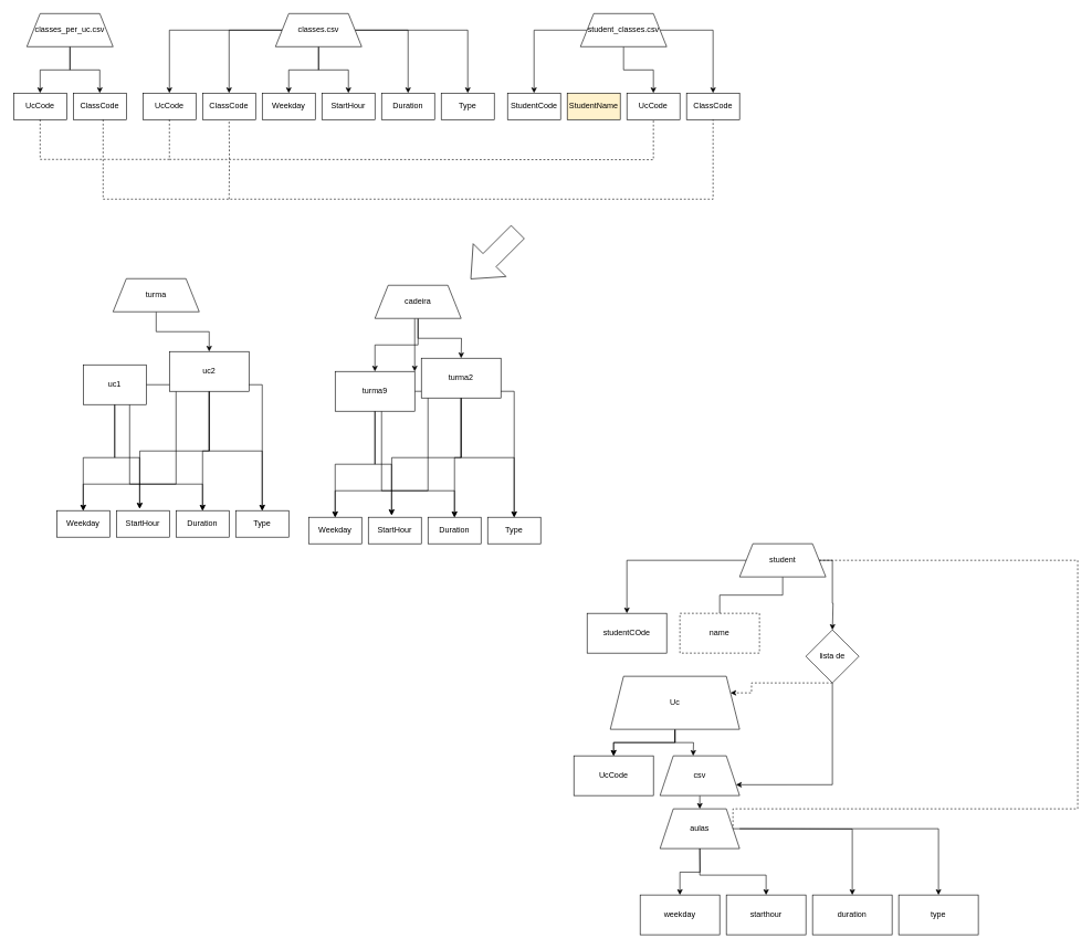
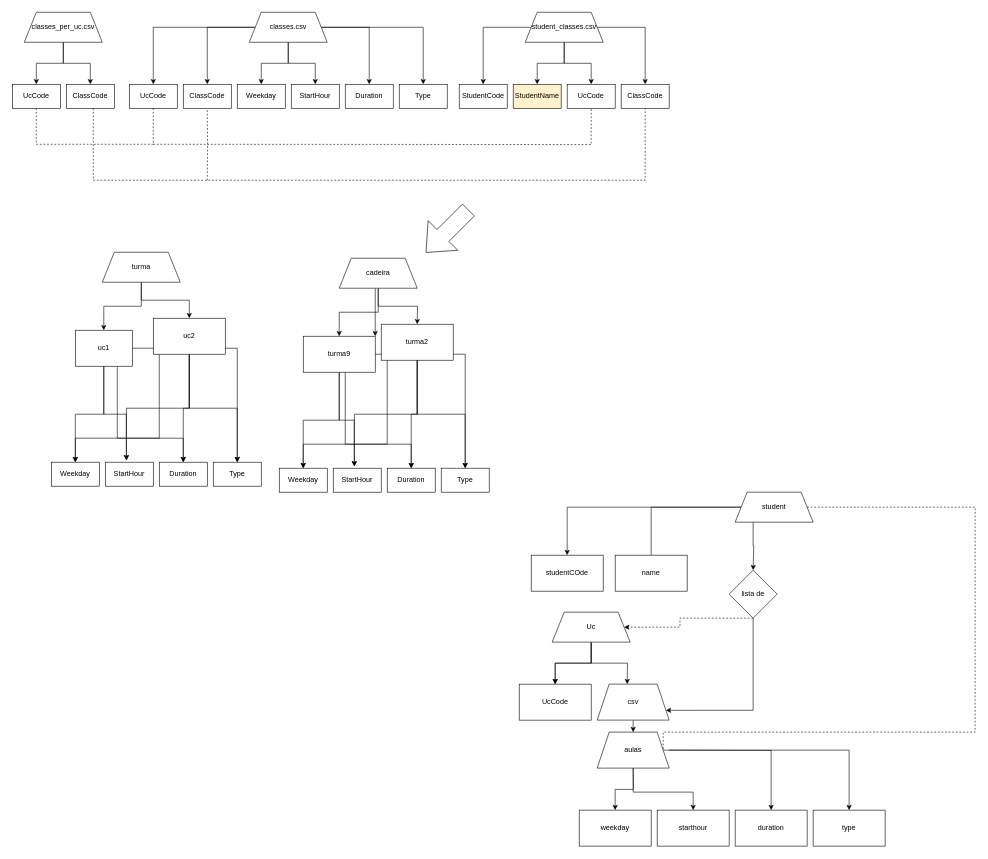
  <mxCell id="0" />
  <mxCell id="1" parent="0" />
  <mxCell id="2" value="UcCode" style="rounded=0;whiteSpace=wrap;html=1;" parent="1" vertex="1"><mxGeometry x="20" y="140" width="80" height="40" as="geometry" /></mxCell>
  <mxCell id="3" value="ClassCode" style="rounded=0;whiteSpace=wrap;html=1;" parent="1" vertex="1"><mxGeometry x="110" y="140" width="80" height="40" as="geometry" /></mxCell>
  <mxCell id="4" style="edgeStyle=orthogonalEdgeStyle;rounded=0;orthogonalLoop=1;jettySize=auto;html=1;entryX=0.5;entryY=0;entryDx=0;entryDy=0;fontFamily=Helvetica;fontSize=12;fontColor=default;" parent="1" source="6" target="2" edge="1"><mxGeometry relative="1" as="geometry" /></mxCell>
  <mxCell id="5" style="edgeStyle=orthogonalEdgeStyle;rounded=0;orthogonalLoop=1;jettySize=auto;html=1;entryX=0.5;entryY=0;entryDx=0;entryDy=0;fontFamily=Helvetica;fontSize=12;fontColor=default;" parent="1" source="6" target="3" edge="1"><mxGeometry relative="1" as="geometry" /></mxCell>
  <mxCell id="6" value="classes_per_uc.csv" style="shape=trapezoid;perimeter=trapezoidPerimeter;whiteSpace=wrap;html=1;fixedSize=1;rounded=0;strokeColor=default;align=center;verticalAlign=middle;fontFamily=Helvetica;fontSize=12;fontColor=default;fillColor=default;" parent="1" vertex="1"><mxGeometry x="40" width="130" height="50" as="geometry" y="20" /></mxCell>
  <mxCell id="7" style="edgeStyle=orthogonalEdgeStyle;rounded=0;orthogonalLoop=1;jettySize=auto;html=1;fontFamily=Helvetica;fontSize=12;fontColor=default;" parent="1" source="13" target="15" edge="1"><mxGeometry relative="1" as="geometry" /></mxCell>
  <mxCell id="8" style="edgeStyle=orthogonalEdgeStyle;rounded=0;orthogonalLoop=1;jettySize=auto;html=1;fontFamily=Helvetica;fontSize=12;fontColor=default;" parent="1" source="13" target="14" edge="1"><mxGeometry relative="1" as="geometry" /></mxCell>
  <mxCell id="9" style="edgeStyle=orthogonalEdgeStyle;rounded=0;orthogonalLoop=1;jettySize=auto;html=1;fontFamily=Helvetica;fontSize=12;fontColor=default;" parent="1" source="13" target="16" edge="1"><mxGeometry relative="1" as="geometry" /></mxCell>
  <mxCell id="10" style="edgeStyle=orthogonalEdgeStyle;rounded=0;orthogonalLoop=1;jettySize=auto;html=1;fontFamily=Helvetica;fontSize=12;fontColor=default;" parent="1" source="13" target="17" edge="1"><mxGeometry relative="1" as="geometry" /></mxCell>
  <mxCell id="11" style="edgeStyle=orthogonalEdgeStyle;rounded=0;orthogonalLoop=1;jettySize=auto;html=1;fontFamily=Helvetica;fontSize=12;fontColor=default;" parent="1" source="13" target="18" edge="1"><mxGeometry relative="1" as="geometry" /></mxCell>
  <mxCell id="12" style="edgeStyle=orthogonalEdgeStyle;rounded=0;orthogonalLoop=1;jettySize=auto;html=1;fontFamily=Helvetica;fontSize=12;fontColor=default;" parent="1" source="13" target="19" edge="1"><mxGeometry relative="1" as="geometry" /></mxCell>
  <mxCell id="13" value="classes.csv" style="shape=trapezoid;perimeter=trapezoidPerimeter;whiteSpace=wrap;html=1;fixedSize=1;rounded=0;strokeColor=default;align=center;verticalAlign=middle;fontFamily=Helvetica;fontSize=12;fontColor=default;fillColor=default;" parent="1" vertex="1"><mxGeometry x="415" width="130" height="50" as="geometry" y="20" /></mxCell>
  <mxCell id="14" value="ClassCode" style="rounded=0;whiteSpace=wrap;html=1;" parent="1" vertex="1"><mxGeometry x="305" y="140" width="80" height="40" as="geometry" /></mxCell>
  <mxCell id="15" value="UcCode" style="rounded=0;whiteSpace=wrap;html=1;" parent="1" vertex="1"><mxGeometry x="215" y="140" width="80" height="40" as="geometry" /></mxCell>
  <mxCell id="16" value="Weekday" style="rounded=0;whiteSpace=wrap;html=1;" parent="1" vertex="1"><mxGeometry x="395" y="140" width="80" height="40" as="geometry" /></mxCell>
  <mxCell id="17" value="StartHour" style="rounded=0;whiteSpace=wrap;html=1;" parent="1" vertex="1"><mxGeometry x="485" y="140" width="80" height="40" as="geometry" /></mxCell>
  <mxCell id="18" value="Duration" style="rounded=0;whiteSpace=wrap;html=1;" parent="1" vertex="1"><mxGeometry x="575" y="140" width="80" height="40" as="geometry" /></mxCell>
  <mxCell id="19" value="Type" style="rounded=0;whiteSpace=wrap;html=1;" parent="1" vertex="1"><mxGeometry x="665" y="140" width="80" height="40" as="geometry" /></mxCell>
  <mxCell id="20" style="edgeStyle=orthogonalEdgeStyle;rounded=0;orthogonalLoop=1;jettySize=auto;html=1;fontFamily=Helvetica;fontSize=12;fontColor=default;" parent="1" source="24" target="28" edge="1"><mxGeometry relative="1" as="geometry" /></mxCell>
+ <mxCell id="21" style="edgeStyle=orthogonalEdgeStyle;rounded=0;orthogonalLoop=1;jettySize=auto;html=1;fontFamily=Helvetica;fontSize=12;fontColor=default;" parent="1" source="24" target="27" edge="1"><mxGeometry relative="1" as="geometry" /></mxCell>
  <mxCell id="22" style="edgeStyle=orthogonalEdgeStyle;rounded=0;orthogonalLoop=1;jettySize=auto;html=1;fontFamily=Helvetica;fontSize=12;fontColor=default;" parent="1" source="24" target="26" edge="1"><mxGeometry relative="1" as="geometry" /></mxCell>
  <mxCell id="23" style="edgeStyle=orthogonalEdgeStyle;rounded=0;orthogonalLoop=1;jettySize=auto;html=1;fontFamily=Helvetica;fontSize=12;fontColor=default;" parent="1" source="24" target="25" edge="1"><mxGeometry relative="1" as="geometry" /></mxCell>
  <mxCell id="24" value="student_classes.csv" style="shape=trapezoid;perimeter=trapezoidPerimeter;whiteSpace=wrap;html=1;fixedSize=1;rounded=0;strokeColor=default;align=center;verticalAlign=middle;fontFamily=Helvetica;fontSize=12;fontColor=default;fillColor=default;" parent="1" vertex="1"><mxGeometry x="875" width="130" height="50" as="geometry" y="20" /></mxCell>
  <mxCell id="25" value="ClassCode" style="rounded=0;whiteSpace=wrap;html=1;" parent="1" vertex="1"><mxGeometry x="1035" y="140" width="80" height="40" as="geometry" /></mxCell>
  <mxCell id="26" value="UcCode" style="rounded=0;whiteSpace=wrap;html=1;" parent="1" vertex="1"><mxGeometry x="945" y="140" width="80" height="40" as="geometry" /></mxCell>
  <mxCell id="27" value="StudentName" style="rounded=0;whiteSpace=wrap;html=1;fillColor=#fff2cc;" parent="1" vertex="1"><mxGeometry x="855" y="140" width="80" height="40" as="geometry" /></mxCell>
  <mxCell id="28" value="StudentCode" style="rounded=0;whiteSpace=wrap;html=1;" parent="1" vertex="1"><mxGeometry x="765" y="140" width="80" height="40" as="geometry" /></mxCell>
  <mxCell id="29" value="" style="endArrow=none;html=1;edgeStyle=orthogonalEdgeStyle;rounded=0;fontFamily=Helvetica;fontSize=12;fontColor=default;dashed=1;exitX=0.5;exitY=1;exitDx=0;exitDy=0;entryX=0.5;entryY=1;entryDx=0;entryDy=0;" parent="1" source="2" target="15" edge="1"><mxGeometry relative="1" as="geometry"><mxPoint x="105" y="270" as="sourcePoint" /><mxPoint x="265" y="270" as="targetPoint" /><Array as="points"><mxPoint x="60" y="240" /><mxPoint x="255" y="240" /></Array></mxGeometry></mxCell>
  <mxCell id="30" value="" style="endArrow=none;html=1;edgeStyle=orthogonalEdgeStyle;rounded=0;fontFamily=Helvetica;fontSize=12;fontColor=default;dashed=1;exitX=0.5;exitY=1;exitDx=0;exitDy=0;entryX=0.5;entryY=1;entryDx=0;entryDy=0;" parent="1" target="25" edge="1"><mxGeometry relative="1" as="geometry"><mxPoint x="155" y="180" as="sourcePoint" /><mxPoint x="475" y="200" as="targetPoint" /><Array as="points"><mxPoint x="155" y="300" /><mxPoint x="1075" y="300" /></Array></mxGeometry></mxCell>
  <mxCell id="31" value="" style="endArrow=none;html=1;edgeStyle=orthogonalEdgeStyle;rounded=0;fontFamily=Helvetica;fontSize=12;fontColor=default;entryX=0.5;entryY=1;entryDx=0;entryDy=0;dashed=1;" parent="1" target="26" edge="1"><mxGeometry relative="1" as="geometry"><mxPoint x="255" y="240" as="sourcePoint" /><mxPoint x="415" y="240" as="targetPoint" /></mxGeometry></mxCell>
  <mxCell id="32" value="" style="endArrow=none;html=1;edgeStyle=orthogonalEdgeStyle;rounded=0;fontFamily=Helvetica;fontSize=12;fontColor=default;entryX=0.5;entryY=1;entryDx=0;entryDy=0;dashed=1;" parent="1" target="14" edge="1"><mxGeometry relative="1" as="geometry"><mxPoint x="345" y="300" as="sourcePoint" /><mxPoint x="555" y="350" as="targetPoint" /></mxGeometry></mxCell>
  <mxCell id="33" value="" style="edgeStyle=orthogonalEdgeStyle;rounded=0;orthogonalLoop=1;jettySize=auto;html=1;" edge="1" parent="1" source="36" target="40"><mxGeometry relative="1" as="geometry" /></mxCell>
  <mxCell id="34" value="" style="edgeStyle=orthogonalEdgeStyle;rounded=0;orthogonalLoop=1;jettySize=auto;html=1;" edge="1" parent="1" source="36" target="40"><mxGeometry relative="1" as="geometry"><Array as="points"><mxPoint x="635" y="480" /><mxPoint x="635" y="480" /></Array></mxGeometry></mxCell>
  <mxCell id="35" style="edgeStyle=orthogonalEdgeStyle;rounded=0;orthogonalLoop=1;jettySize=auto;html=1;" edge="1" parent="1" source="36"><mxGeometry relative="1" as="geometry"><mxPoint x="695" y="540" as="targetPoint" /></mxGeometry></mxCell>
  <mxCell id="36" value="cadeira" style="shape=trapezoid;perimeter=trapezoidPerimeter;whiteSpace=wrap;html=1;fixedSize=1;rounded=0;strokeColor=default;align=center;verticalAlign=middle;fontFamily=Helvetica;fontSize=12;fontColor=default;fillColor=default;" vertex="1" parent="1"><mxGeometry x="565" y="430" width="130" height="50" as="geometry" /></mxCell>
  <mxCell id="37" style="edgeStyle=orthogonalEdgeStyle;rounded=0;orthogonalLoop=1;jettySize=auto;html=1;entryX=0.5;entryY=0;entryDx=0;entryDy=0;" edge="1" parent="1" source="40" target="45"><mxGeometry relative="1" as="geometry" /></mxCell>
  <mxCell id="38" style="edgeStyle=orthogonalEdgeStyle;rounded=0;orthogonalLoop=1;jettySize=auto;html=1;" edge="1" parent="1" source="40" target="47"><mxGeometry relative="1" as="geometry"><Array as="points"><mxPoint x="575" y="740" /><mxPoint x="685" y="740" /></Array></mxGeometry></mxCell>
  <mxCell id="39" style="edgeStyle=orthogonalEdgeStyle;rounded=0;orthogonalLoop=1;jettySize=auto;html=1;" edge="1" parent="1" source="40" target="48"><mxGeometry relative="1" as="geometry" /></mxCell>
  <mxCell id="40" value="turma9" style="whiteSpace=wrap;html=1;rounded=0;" vertex="1" parent="1"><mxGeometry x="505" y="560" width="120" height="60" as="geometry" /></mxCell>
  <mxCell id="41" style="edgeStyle=orthogonalEdgeStyle;rounded=0;orthogonalLoop=1;jettySize=auto;html=1;" edge="1" parent="1" source="44" target="45"><mxGeometry relative="1" as="geometry"><Array as="points"><mxPoint x="645" y="740" /><mxPoint x="505" y="740" /></Array></mxGeometry></mxCell>
  <mxCell id="42" style="edgeStyle=orthogonalEdgeStyle;rounded=0;orthogonalLoop=1;jettySize=auto;html=1;" edge="1" parent="1" source="44" target="47"><mxGeometry relative="1" as="geometry" /></mxCell>
  <mxCell id="43" style="edgeStyle=orthogonalEdgeStyle;rounded=0;orthogonalLoop=1;jettySize=auto;html=1;entryX=0.5;entryY=0;entryDx=0;entryDy=0;" edge="1" parent="1" source="44" target="48"><mxGeometry relative="1" as="geometry" /></mxCell>
  <mxCell id="44" value="turma2" style="whiteSpace=wrap;html=1;rounded=0;" vertex="1" parent="1"><mxGeometry x="635" y="540" width="120" height="60" as="geometry" /></mxCell>
  <mxCell id="45" value="Weekday" style="rounded=0;whiteSpace=wrap;html=1;" vertex="1" parent="1"><mxGeometry x="465" y="780" width="80" height="40" as="geometry" /></mxCell>
  <mxCell id="46" value="StartHour" style="rounded=0;whiteSpace=wrap;html=1;" vertex="1" parent="1"><mxGeometry x="555" y="780" width="80" height="40" as="geometry" /></mxCell>
  <mxCell id="47" value="Duration" style="rounded=0;whiteSpace=wrap;html=1;" vertex="1" parent="1"><mxGeometry x="645" y="780" width="80" height="40" as="geometry" /></mxCell>
  <mxCell id="48" value="Type" style="rounded=0;whiteSpace=wrap;html=1;" vertex="1" parent="1"><mxGeometry x="735" y="780" width="80" height="40" as="geometry" /></mxCell>
  <mxCell id="49" style="edgeStyle=orthogonalEdgeStyle;rounded=0;orthogonalLoop=1;jettySize=auto;html=1;entryX=0.438;entryY=-0.079;entryDx=0;entryDy=0;entryPerimeter=0;" edge="1" parent="1" source="40" target="46"><mxGeometry relative="1" as="geometry" /></mxCell>
  <mxCell id="50" style="edgeStyle=orthogonalEdgeStyle;rounded=0;orthogonalLoop=1;jettySize=auto;html=1;entryX=0.441;entryY=-0.075;entryDx=0;entryDy=0;entryPerimeter=0;" edge="1" parent="1" source="44" target="46"><mxGeometry relative="1" as="geometry" /></mxCell>
+ <mxCell id="51" style="edgeStyle=orthogonalEdgeStyle;rounded=0;orthogonalLoop=1;jettySize=auto;html=1;" edge="1" parent="1" source="53" target="57"><mxGeometry relative="1" as="geometry" /></mxCell>
  <mxCell id="52" style="edgeStyle=orthogonalEdgeStyle;rounded=0;orthogonalLoop=1;jettySize=auto;html=1;" edge="1" parent="1" source="53" target="61"><mxGeometry relative="1" as="geometry" /></mxCell>
  <mxCell id="53" value="turma" style="shape=trapezoid;perimeter=trapezoidPerimeter;whiteSpace=wrap;html=1;fixedSize=1;rounded=0;strokeColor=default;align=center;verticalAlign=middle;fontFamily=Helvetica;fontSize=12;fontColor=default;fillColor=default;" vertex="1" parent="1"><mxGeometry x="170" y="420" width="130" height="50" as="geometry" /></mxCell>
  <mxCell id="54" style="edgeStyle=orthogonalEdgeStyle;rounded=0;orthogonalLoop=1;jettySize=auto;html=1;entryX=0.5;entryY=0;entryDx=0;entryDy=0;" edge="1" parent="1" source="57" target="62"><mxGeometry relative="1" as="geometry" /></mxCell>
  <mxCell id="55" style="edgeStyle=orthogonalEdgeStyle;rounded=0;orthogonalLoop=1;jettySize=auto;html=1;" edge="1" parent="1" source="57" target="64"><mxGeometry relative="1" as="geometry"><Array as="points"><mxPoint x="195" y="730" /><mxPoint x="305" y="730" /></Array></mxGeometry></mxCell>
  <mxCell id="56" style="edgeStyle=orthogonalEdgeStyle;rounded=0;orthogonalLoop=1;jettySize=auto;html=1;" edge="1" parent="1" source="57" target="65"><mxGeometry relative="1" as="geometry" /></mxCell>
  <mxCell id="57" value="uc1" style="whiteSpace=wrap;html=1;rounded=0;" vertex="1" parent="1"><mxGeometry x="125" y="550" width="95" height="60" as="geometry" /></mxCell>
  <mxCell id="58" style="edgeStyle=orthogonalEdgeStyle;rounded=0;orthogonalLoop=1;jettySize=auto;html=1;" edge="1" parent="1" source="61" target="62"><mxGeometry relative="1" as="geometry"><Array as="points"><mxPoint x="265" y="730" /><mxPoint x="125" y="730" /></Array></mxGeometry></mxCell>
  <mxCell id="59" style="edgeStyle=orthogonalEdgeStyle;rounded=0;orthogonalLoop=1;jettySize=auto;html=1;" edge="1" parent="1" source="61" target="64"><mxGeometry relative="1" as="geometry" /></mxCell>
  <mxCell id="60" style="edgeStyle=orthogonalEdgeStyle;rounded=0;orthogonalLoop=1;jettySize=auto;html=1;entryX=0.5;entryY=0;entryDx=0;entryDy=0;" edge="1" parent="1" source="61" target="65"><mxGeometry relative="1" as="geometry" /></mxCell>
  <mxCell id="61" value="uc2" style="whiteSpace=wrap;html=1;rounded=0;" vertex="1" parent="1"><mxGeometry x="255" y="530" width="120" height="60" as="geometry" /></mxCell>
  <mxCell id="62" value="Weekday" style="rounded=0;whiteSpace=wrap;html=1;" vertex="1" parent="1"><mxGeometry x="85" y="770" width="80" height="40" as="geometry" /></mxCell>
  <mxCell id="63" value="StartHour" style="rounded=0;whiteSpace=wrap;html=1;" vertex="1" parent="1"><mxGeometry x="175" y="770" width="80" height="40" as="geometry" /></mxCell>
  <mxCell id="64" value="Duration" style="rounded=0;whiteSpace=wrap;html=1;" vertex="1" parent="1"><mxGeometry x="265" y="770" width="80" height="40" as="geometry" /></mxCell>
  <mxCell id="65" value="Type" style="rounded=0;whiteSpace=wrap;html=1;" vertex="1" parent="1"><mxGeometry x="355" y="770" width="80" height="40" as="geometry" /></mxCell>
  <mxCell id="66" style="edgeStyle=orthogonalEdgeStyle;rounded=0;orthogonalLoop=1;jettySize=auto;html=1;entryX=0.438;entryY=-0.079;entryDx=0;entryDy=0;entryPerimeter=0;" edge="1" parent="1" source="57" target="63"><mxGeometry relative="1" as="geometry" /></mxCell>
  <mxCell id="67" style="edgeStyle=orthogonalEdgeStyle;rounded=0;orthogonalLoop=1;jettySize=auto;html=1;entryX=0.441;entryY=-0.075;entryDx=0;entryDy=0;entryPerimeter=0;" edge="1" parent="1" source="61" target="63"><mxGeometry relative="1" as="geometry" /></mxCell>
  <mxCell id="68" value="" style="html=1;shadow=0;dashed=0;align=center;verticalAlign=middle;shape=mxgraph.arrows2.arrow;dy=0.6;dx=40;notch=0;rotation=-225;" vertex="1" parent="1"><mxGeometry x="695" y="350" width="100" height="70" as="geometry" /></mxCell>
  <mxCell id="69" value="" style="edgeStyle=orthogonalEdgeStyle;rounded=0;orthogonalLoop=1;jettySize=auto;html=1;" edge="1" parent="1" source="72" target="73"><mxGeometry relative="1" as="geometry" /></mxCell>
  <mxCell id="70" value="" style="edgeStyle=orthogonalEdgeStyle;rounded=0;orthogonalLoop=1;jettySize=auto;html=1;" edge="1" parent="1" source="72" target="73"><mxGeometry relative="1" as="geometry" /></mxCell>
  <mxCell id="71" style="edgeStyle=orthogonalEdgeStyle;rounded=0;orthogonalLoop=1;jettySize=auto;html=1;" edge="1" parent="1" source="72"><mxGeometry relative="1" as="geometry"><mxPoint x="1045" y="1140" as="targetPoint" /></mxGeometry></mxCell>
- <mxCell id="72" value="Uc" style="shape=trapezoid;perimeter=trapezoidPerimeter;whiteSpace=wrap;html=1;fixedSize=1;rounded=0;strokeColor=default;align=center;verticalAlign=middle;fontFamily=Helvetica;fontSize=12;fontColor=default;fillColor=default;" vertex="1" parent="1"><mxGeometry x="920" y="1020" width="195" height="80" as="geometry" /></mxCell>
+ <mxCell id="72" value="Uc" style="shape=trapezoid;perimeter=trapezoidPerimeter;whiteSpace=wrap;html=1;fixedSize=1;rounded=0;strokeColor=default;align=center;verticalAlign=middle;fontFamily=Helvetica;fontSize=12;fontColor=default;fillColor=default;" vertex="1" parent="1"><mxGeometry x="920" y="1020" width="130" height="50" as="geometry" /></mxCell>
  <mxCell id="73" value="UcCode" style="whiteSpace=wrap;html=1;rounded=0;" vertex="1" parent="1"><mxGeometry x="865" y="1140" width="120" height="60" as="geometry" /></mxCell>
  <mxCell id="74" style="edgeStyle=orthogonalEdgeStyle;rounded=0;orthogonalLoop=1;jettySize=auto;html=1;entryX=0.5;entryY=0;entryDx=0;entryDy=0;" edge="1" parent="1" source="75"><mxGeometry relative="1" as="geometry"><mxPoint x="1055" y="1220" as="targetPoint" /></mxGeometry></mxCell>
  <mxCell id="75" value="csv" style="shape=trapezoid;perimeter=trapezoidPerimeter;whiteSpace=wrap;html=1;fixedSize=1;" vertex="1" parent="1"><mxGeometry x="995" y="1140" width="120" height="60" as="geometry" /></mxCell>
  <mxCell id="76" value="weekday" style="whiteSpace=wrap;html=1;rounded=0;" vertex="1" parent="1"><mxGeometry x="965" y="1350" width="120" height="60" as="geometry" /></mxCell>
  <mxCell id="77" value="starthour" style="whiteSpace=wrap;html=1;rounded=0;" vertex="1" parent="1"><mxGeometry x="1095" y="1350" width="120" height="60" as="geometry" /></mxCell>
  <mxCell id="78" value="duration" style="whiteSpace=wrap;html=1;rounded=0;" vertex="1" parent="1"><mxGeometry x="1225" y="1350" width="120" height="60" as="geometry" /></mxCell>
  <mxCell id="79" value="type" style="whiteSpace=wrap;html=1;rounded=0;" vertex="1" parent="1"><mxGeometry x="1355" y="1350" width="120" height="60" as="geometry" /></mxCell>
  <mxCell id="80" style="edgeStyle=orthogonalEdgeStyle;rounded=0;orthogonalLoop=1;jettySize=auto;html=1;endArrow=none;" edge="1" parent="1" source="83" target="84"><mxGeometry relative="1" as="geometry" /></mxCell>
  <mxCell id="81" style="edgeStyle=orthogonalEdgeStyle;rounded=0;orthogonalLoop=1;jettySize=auto;html=1;" edge="1" parent="1" source="83"><mxGeometry relative="1" as="geometry"><mxPoint x="1255" y="950" as="targetPoint" /><Array as="points"><mxPoint x="1255" y="845" /><mxPoint x="1255" y="910" /><mxPoint x="1256" y="910" /><mxPoint x="1256" y="950" /></Array></mxGeometry></mxCell>
  <mxCell id="82" style="edgeStyle=orthogonalEdgeStyle;rounded=0;orthogonalLoop=1;jettySize=auto;html=1;" edge="1" parent="1" source="83" target="91"><mxGeometry relative="1" as="geometry" /></mxCell>
- <mxCell id="83" value="student" style="shape=trapezoid;perimeter=trapezoidPerimeter;whiteSpace=wrap;html=1;fixedSize=1;rounded=0;strokeColor=default;align=center;verticalAlign=middle;fontFamily=Helvetica;fontSize=12;fontColor=default;fillColor=default;" vertex="1" parent="1"><mxGeometry x="1115" y="820" width="130" height="50" as="geometry" /></mxCell>
- <mxCell id="84" value="name" style="whiteSpace=wrap;html=1;rounded=0;dashed=1;" vertex="1" parent="1"><mxGeometry x="1025" y="925" width="120" height="60" as="geometry" /></mxCell>
+ <mxCell id="83" value="student" style="shape=trapezoid;perimeter=trapezoidPerimeter;whiteSpace=wrap;html=1;fixedSize=1;rounded=0;strokeColor=default;align=center;verticalAlign=middle;fontFamily=Helvetica;fontSize=12;fontColor=default;fillColor=default;" vertex="1" parent="1"><mxGeometry x="1225" y="820" width="130" height="50" as="geometry" /></mxCell>
+ <mxCell id="84" value="name" style="whiteSpace=wrap;html=1;rounded=0;" vertex="1" parent="1"><mxGeometry x="1025" y="925" width="120" height="60" as="geometry" /></mxCell>
  <mxCell id="85" style="edgeStyle=orthogonalEdgeStyle;rounded=0;orthogonalLoop=1;jettySize=auto;html=1;entryX=0.5;entryY=0;entryDx=0;entryDy=0;" edge="1" parent="1" target="76"><mxGeometry relative="1" as="geometry"><mxPoint x="1055" y="1280" as="sourcePoint" /></mxGeometry></mxCell>
  <mxCell id="86" style="edgeStyle=orthogonalEdgeStyle;rounded=0;orthogonalLoop=1;jettySize=auto;html=1;" edge="1" parent="1" target="77"><mxGeometry relative="1" as="geometry"><mxPoint x="1055" y="1280" as="sourcePoint" /><Array as="points"><mxPoint x="1055" y="1320" /><mxPoint x="1155" y="1320" /></Array></mxGeometry></mxCell>
  <mxCell id="87" style="edgeStyle=orthogonalEdgeStyle;rounded=0;orthogonalLoop=1;jettySize=auto;html=1;" edge="1" parent="1" target="78"><mxGeometry relative="1" as="geometry"><mxPoint x="1115" y="1250" as="sourcePoint" /></mxGeometry></mxCell>
  <mxCell id="88" style="edgeStyle=orthogonalEdgeStyle;rounded=0;orthogonalLoop=1;jettySize=auto;html=1;exitX=1;exitY=0.5;exitDx=0;exitDy=0;" edge="1" parent="1" source="90" target="79"><mxGeometry relative="1" as="geometry"><mxPoint x="1115" y="1250" as="sourcePoint" /></mxGeometry></mxCell>
  <mxCell id="89" style="edgeStyle=orthogonalEdgeStyle;rounded=0;orthogonalLoop=1;jettySize=auto;html=1;entryX=1;entryY=0.75;entryDx=0;entryDy=0;exitX=0.5;exitY=1;exitDx=0;exitDy=0;" edge="1" parent="1" source="93" target="75"><mxGeometry relative="1" as="geometry"><mxPoint x="1255" y="985" as="sourcePoint" /><Array as="points"><mxPoint x="1255" y="1184" /></Array></mxGeometry></mxCell>
  <mxCell id="90" value="aulas" style="shape=trapezoid;perimeter=trapezoidPerimeter;whiteSpace=wrap;html=1;fixedSize=1;" vertex="1" parent="1"><mxGeometry x="995" y="1220" width="120" height="60" as="geometry" /></mxCell>
  <mxCell id="91" value="studentCOde" style="rounded=0;whiteSpace=wrap;html=1;" vertex="1" parent="1"><mxGeometry x="885" y="925" width="120" height="60" as="geometry" /></mxCell>
  <mxCell id="92" style="edgeStyle=orthogonalEdgeStyle;rounded=0;orthogonalLoop=1;jettySize=auto;html=1;dashed=1;" edge="1" parent="1" source="93" target="72"><mxGeometry relative="1" as="geometry"><Array as="points"><mxPoint x="1133" y="1030" /><mxPoint x="1133" y="1045" /></Array></mxGeometry></mxCell>
  <mxCell id="93" value="lista de" style="rhombus;whiteSpace=wrap;html=1;" vertex="1" parent="1"><mxGeometry x="1215" y="950" width="80" height="80" as="geometry" /></mxCell>
  <mxCell id="94" value="" style="endArrow=none;html=1;edgeStyle=orthogonalEdgeStyle;rounded=0;dashed=1;exitX=1;exitY=0.5;exitDx=0;exitDy=0;entryX=1;entryY=0.5;entryDx=0;entryDy=0;" edge="1" parent="1" source="83" target="90"><mxGeometry relative="1" as="geometry"><mxPoint x="1405" y="1040" as="sourcePoint" /><mxPoint x="1565" y="1040" as="targetPoint" /><Array as="points"><mxPoint x="1625" y="845" /><mxPoint x="1625" y="1220" /><mxPoint x="1105" y="1220" /></Array></mxGeometry></mxCell>
